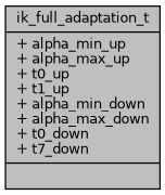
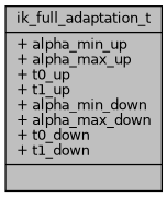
  digraph {
-   n1 [color=black fillcolor=grey75 fontcolor=black fontname=Helvetica fontsize=10 height=0.2 label="{ik_full_adaptation_t\n|+ alpha_min_up\l+ alpha_max_up\l+ t0_up\l+ t1_up\l+ alpha_min_down\l+ alpha_max_down\l+ t0_down\l+ t7_down\l|}" shape=record style=filled width=0.4]
+   n1 [color=black fillcolor=grey75 fontcolor=black fontname=Helvetica fontsize=10 height=0.2 label="{ik_full_adaptation_t\n|+ alpha_min_up\l+ alpha_max_up\l+ t0_up\l+ t1_up\l+ alpha_min_down\l+ alpha_max_down\l+ t0_down\l+ t1_down\l|}" shape=record style=filled width=0.4]
  }
